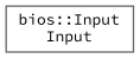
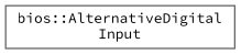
  digraph {
    rankdir=LR
    fontname="Source Code Pro"
-   n1 [color=grey40 fillcolor=white fontname="Source Code Pro" fontsize=10 height=0.2 label="bios::Input\lInput" shape=box style=filled width=0.4]
+   n1 [color=grey40 fillcolor=white fontname="Source Code Pro" fontsize=10 height=0.2 label="bios::AlternativeDigital\lInput" shape=box style=filled width=0.4]
  }
